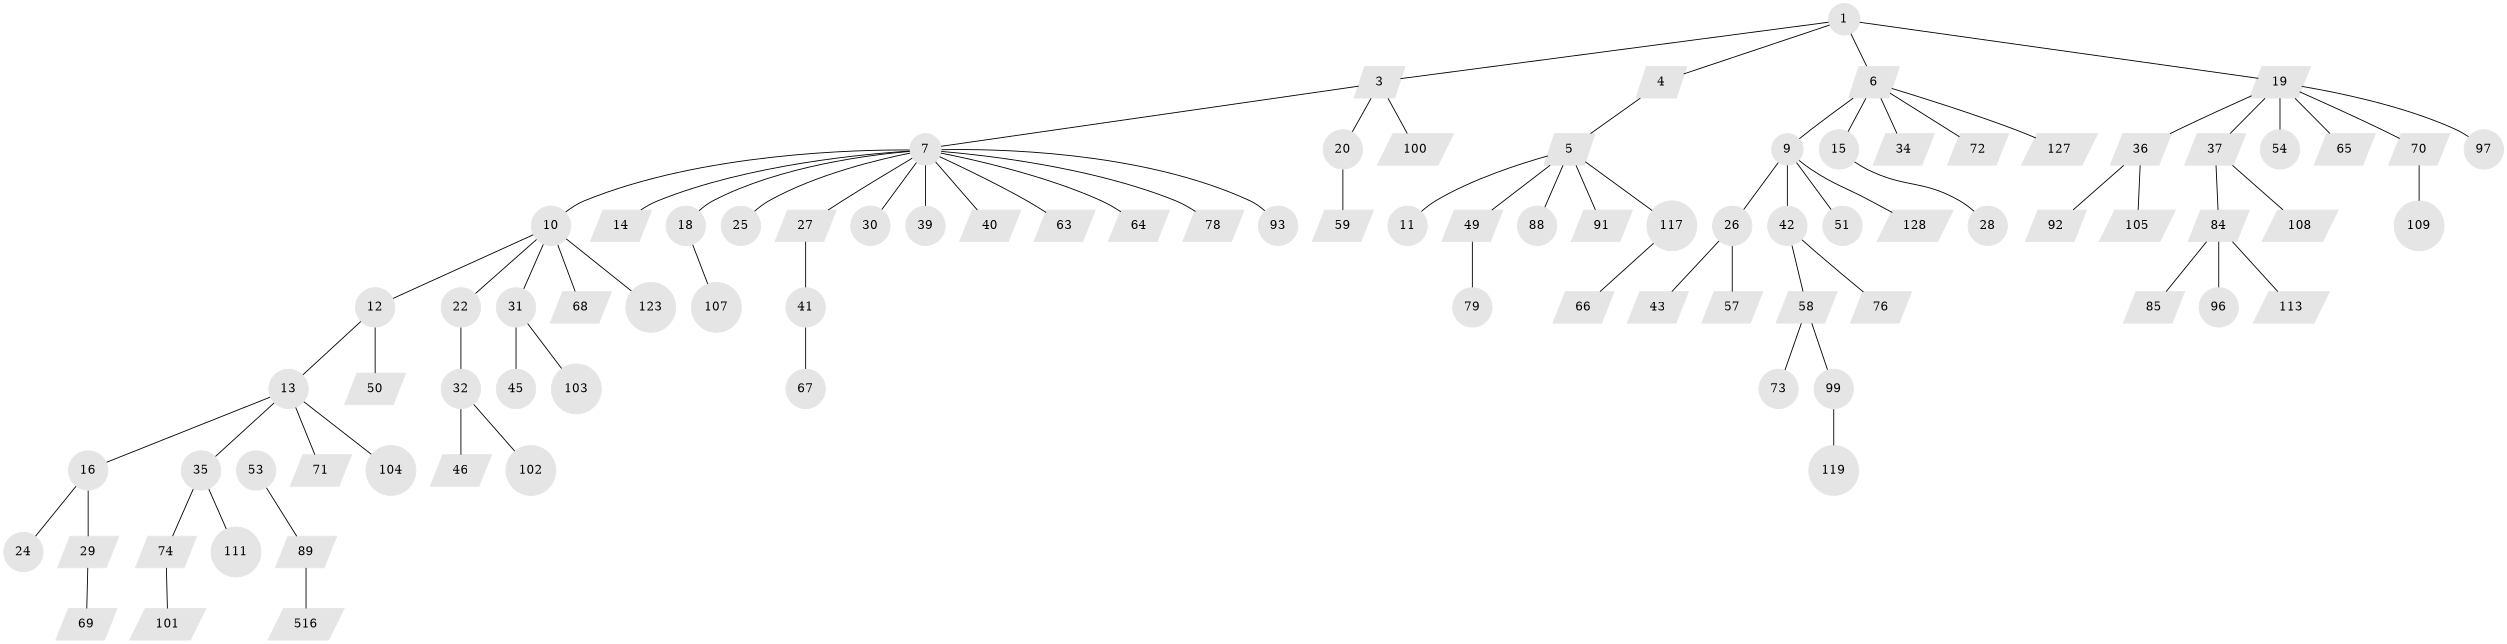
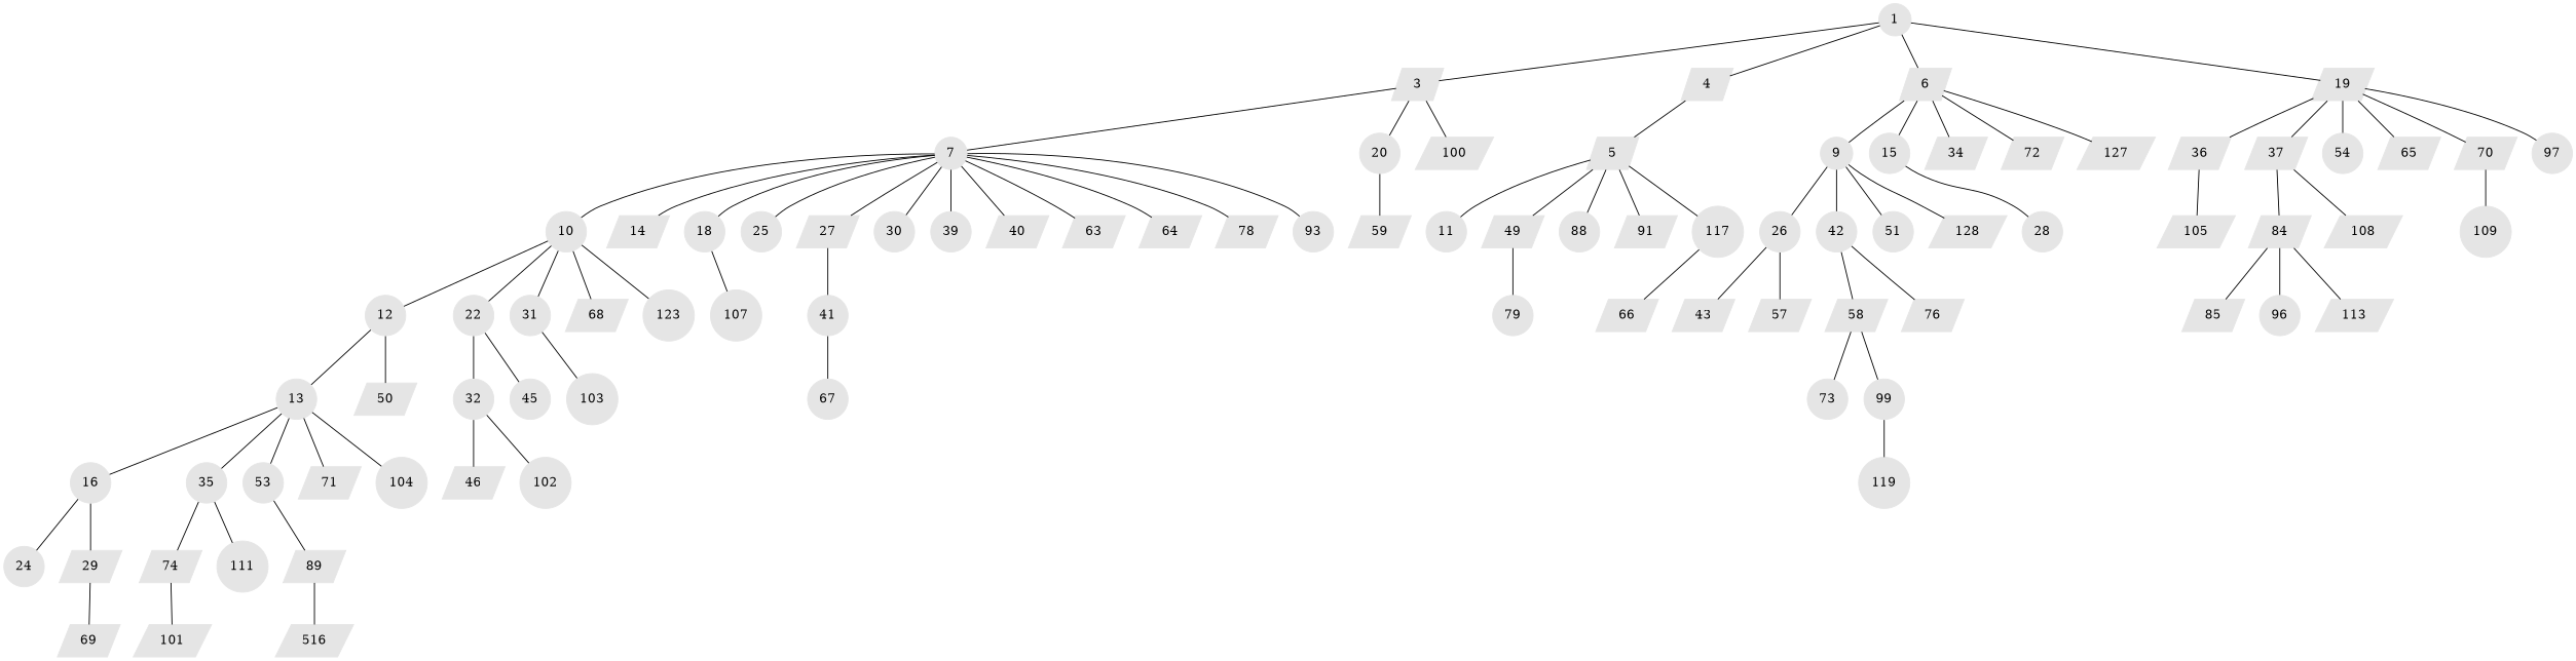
  graph {
    node [color=gray90 shape=circle style=filled]
    1 [super="+2"]
    3 [shape=parallelogram super="+122"]
    4 [shape=parallelogram super="+38"]
    6 [shape=parallelogram super="+23"]
    19 [shape=parallelogram super="+33"]
    7 [super="+8"]
    20 [super="+55"]
    100 [shape=parallelogram]
    5 [shape=parallelogram super="+21"]
    9 [super="+47"]
    15 [super="+56"]
    34 [shape=parallelogram super="+61"]
    72 [shape=parallelogram]
    127 [shape=parallelogram]
    36 [shape=parallelogram super="+52"]
    37 [shape=parallelogram super="+48"]
    54
    65 [shape=parallelogram]
    70 [shape=parallelogram]
    97
    10 [super="+17"]
    14 [shape=parallelogram]
    18 [super="+82"]
    25 [super="+121"]
    27 [shape=parallelogram]
    30 [super="+125"]
    39 [super="+75"]
    40 [shape=parallelogram]
    63 [shape=parallelogram super="+118"]
    64 [shape=parallelogram]
    78 [shape=parallelogram super="+130"]
    93
    59 [shape=parallelogram]
    11
    49 [shape=parallelogram]
    88
    91 [shape=parallelogram super="+126"]
    117
    79 [super="+90"]
    66 [shape=parallelogram super="+86"]
    26 [super="+114"]
    42 [super="+44"]
    51
    128 [shape=parallelogram]
    28
    12 [super="+87"]
    22 [super="+112"]
    31 [super="+77"]
    68 [shape=parallelogram]
    123
    107
    41 [super="+81"]
    43 [shape=parallelogram]
    57 [shape=parallelogram super="+129"]
    58 [shape=parallelogram super="+83"]
    76 [shape=parallelogram]
    13
    50 [shape=parallelogram]
    32 [super="+95"]
    45
    103
    16 [super="+94"]
    35 [super="+98"]
    53 [super="+60"]
    71 [shape=parallelogram super="+80"]
    104
    24 [super="+131"]
    29 [shape=parallelogram super="+62"]
    74 [shape=parallelogram]
    111 [super="+120"]
    89 [shape=parallelogram]
    69 [shape=parallelogram]
-   92 [shape=parallelogram super="+106"]
    105 [shape=parallelogram]
    84 [shape=parallelogram super="+110"]
    108 [shape=parallelogram]
    109
    46 [shape=parallelogram]
    102
    67
    101 [shape=parallelogram]
    85 [shape=parallelogram]
    96
    113 [shape=parallelogram]
    73
    99
    n87 [label=516 shape=parallelogram]
    119 [super="+124"]
    1 -- 3
    1 -- 4
    1 -- 6
    1 -- 19
    3 -- 7
    3 -- 20
    3 -- 100
    4 -- 5
    6 -- 9
    6 -- 15
    6 -- 34
    6 -- 72
    6 -- 127
    19 -- 36
    19 -- 37
    19 -- 54
    19 -- 65
    19 -- 70
    19 -- 97
    7 -- 10
    7 -- 14
    7 -- 18
    7 -- 25
    7 -- 27
    7 -- 30
    7 -- 39
    7 -- 40
    7 -- 63
    7 -- 64
    7 -- 78
    7 -- 93
    20 -- 59
    5 -- 11
    5 -- 49
    5 -- 88
    5 -- 91
    5 -- 117
    9 -- 26
    9 -- 42
    9 -- 51
    9 -- 128
    15 -- 28
-   36 -- 92
    36 -- 105
    37 -- 84
    37 -- 108
    70 -- 109
    10 -- 12
    10 -- 22
    10 -- 31
    10 -- 68
    10 -- 123
    18 -- 107
    27 -- 41
    49 -- 79
    117 -- 66
    26 -- 43
    26 -- 57
    42 -- 58
    42 -- 76
    12 -- 13
    12 -- 50
    22 -- 32
-   31 -- 45
+   22 -- 45
    31 -- 103
    41 -- 67
    58 -- 73
    58 -- 99
    13 -- 16
    13 -- 35
+   13 -- 53
    13 -- 71
    13 -- 104
    32 -- 46
    32 -- 102
    16 -- 24
    16 -- 29
    35 -- 74
    35 -- 111
    53 -- 89
    29 -- 69
    74 -- 101
    89 -- n87
    84 -- 85
    84 -- 96
    84 -- 113
    99 -- 119
  }
